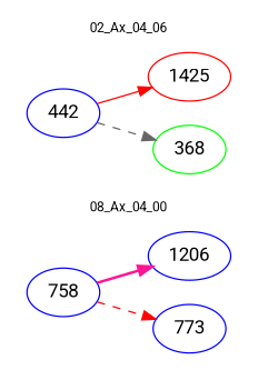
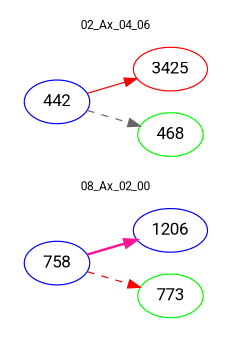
  digraph {
    fontname=Roboto
    rankdir=LR
    node [color=blue fontname=Roboto]
    edge [color=red fontname=Roboto style=dashed]
    n1 [label=758]
-   n2 [label=773]
+   n2 [color=green label=773]
    n3 [label=1206]
    n4 [label=442]
-   n5 [color=green label=368]
-   n6 [color=red label=1425]
+   n5 [color=green label=468]
+   n6 [color=red label=3425]
    subgraph cluster_1 {
      color=white
      fontsize=10
-     label="08_Ax_04_00"
+     label="08_Ax_02_00"
      n1
      n2
      n3
    }
    subgraph cluster_2 {
      color=white
      fontsize=10
      label="02_Ax_04_06"
      n4
      n5
      n6
    }
    n1 -> n2
    n1 -> n3 [color=deeppink style=bold]
    n4 -> n5 [color=gray40]
    n4 -> n6 [style=solid]
  }
